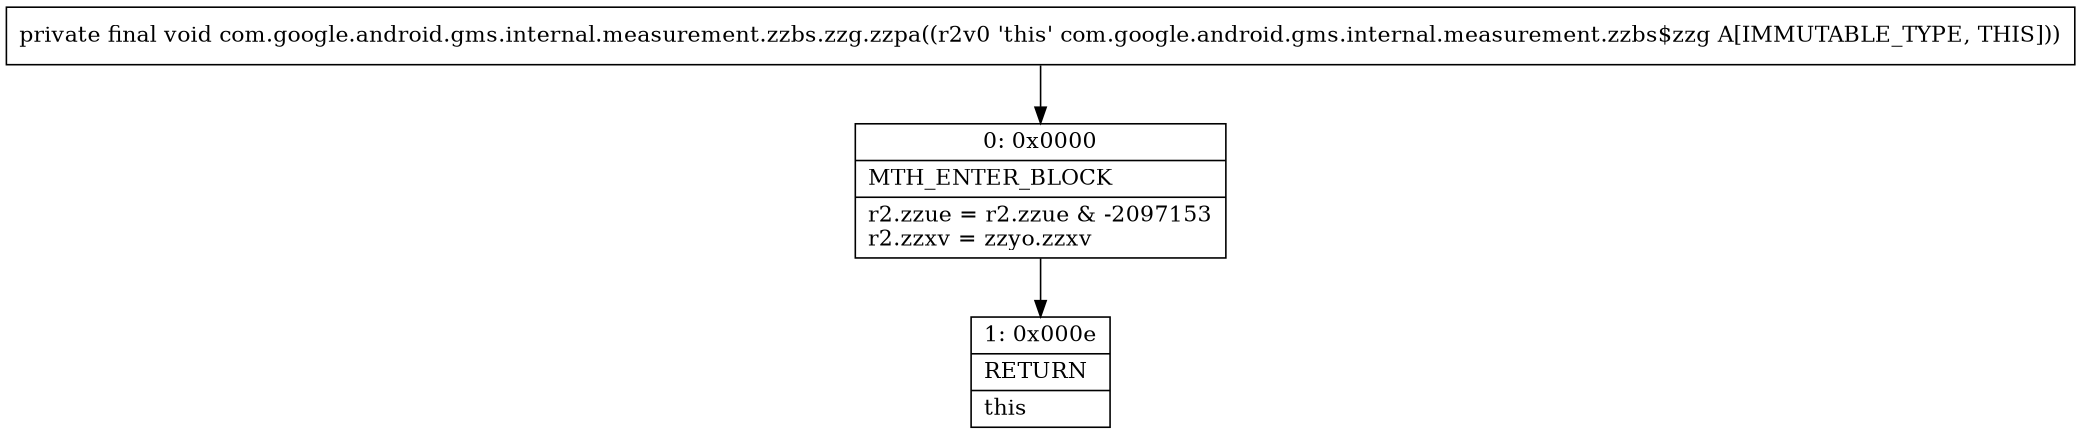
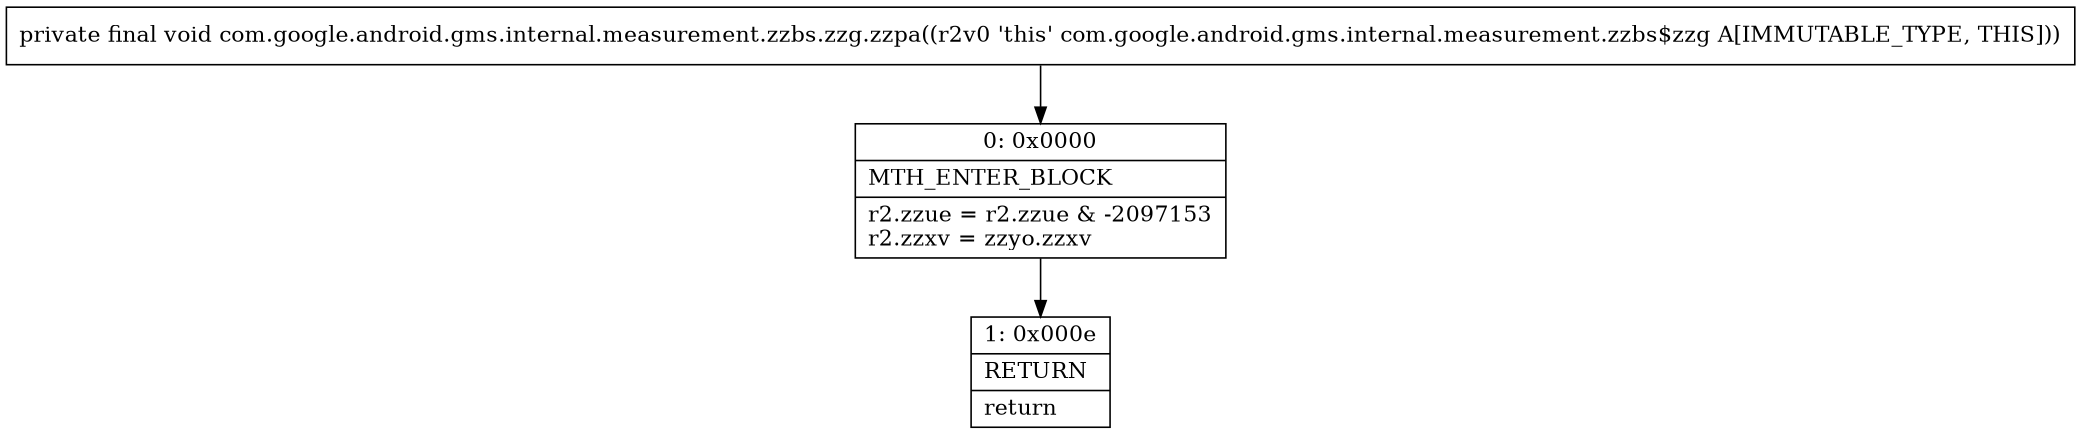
  digraph {
    node [shape=record]
    n1 [label="{0\:\ 0x0000|MTH_ENTER_BLOCK\l|r2.zzue = r2.zzue & \-2097153\lr2.zzxv = zzyo.zzxv\l}"]
-   n2 [label="{1\:\ 0x000e|RETURN\l|this\l}"]
+   n2 [label="{1\:\ 0x000e|RETURN\l|return\l}"]
    n3 [label="{private final void com.google.android.gms.internal.measurement.zzbs.zzg.zzpa((r2v0 'this' com.google.android.gms.internal.measurement.zzbs$zzg A[IMMUTABLE_TYPE, THIS])) }"]
    n1 -> n2
    n3 -> n1
  }
